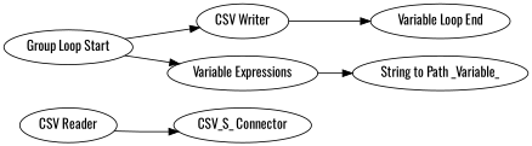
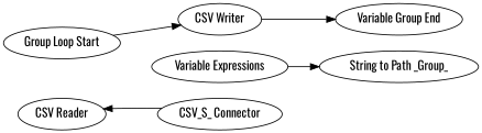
  digraph {
    fontname=Oswald
    rankdir=LR
    node [fontname=Oswald]
    edge [fontname=Oswald]
    n1 [label="CSV Reader"]
    n2 [label="Group Loop Start"]
    n3 [label="CSV Writer"]
    n4 [label="Variable Expressions"]
-   n5 [label="Variable Loop End"]
-   n6 [label="String to Path _Variable_"]
+   n5 [label="Variable Group End"]
+   n6 [label="String to Path _Group_"]
    n7 [label="CSV_S_ Connector"]
    n2 -> n3
-   n2 -> n4
    n3 -> n5
    n4 -> n6
-   n1 -> n7
+   n7 -> n1
  }
